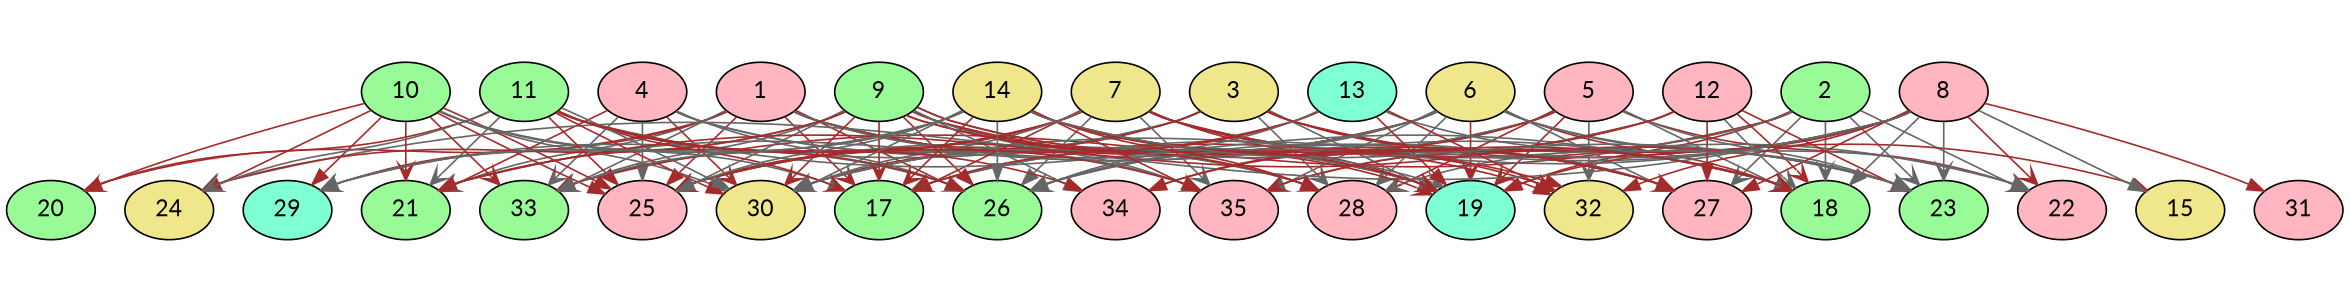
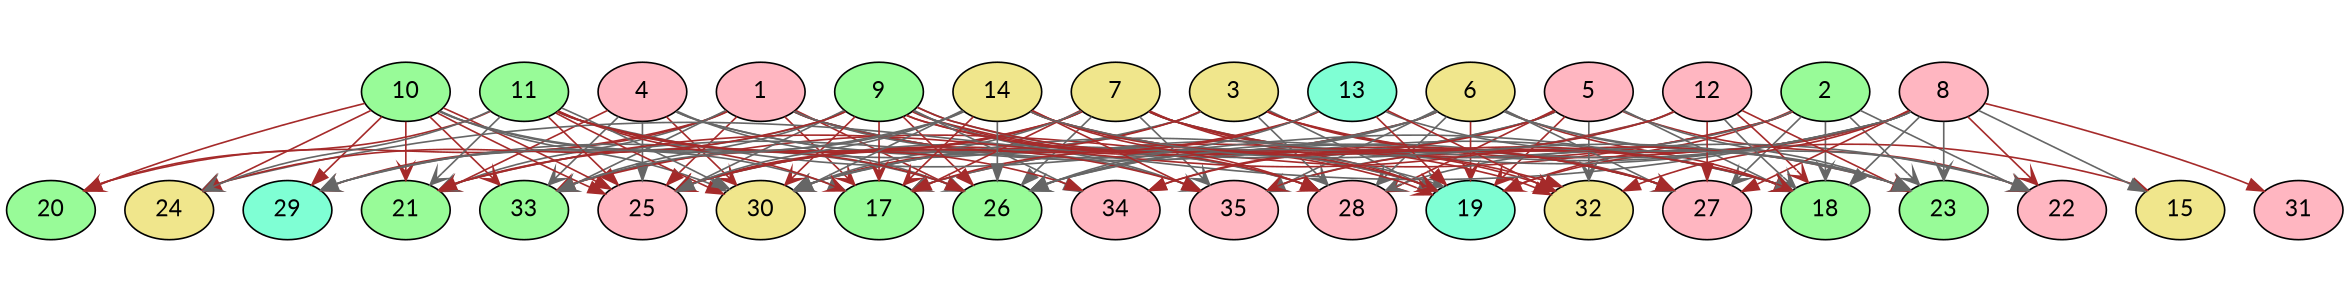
  digraph {
    fontname=Lato
    node [alpha=0.08 fillcolor=lightpink fontname=Lato style=filled]
    edge [arrowhead=vee color=brown fontname=Lato]
    1 [alpha=0.07 expect_size=46267392]
    17 [alpha=0.00 expect_size=27713536 fillcolor=palegreen]
    18 [alpha=0.11 expect_size=43116544 fillcolor=palegreen]
    19 [expect_size=9312256 fillcolor=aquamarine]
    20 [alpha=0.12 expect_size=47749120 fillcolor=palegreen]
    21 [alpha=0.14 expect_size=43750400 fillcolor=palegreen]
    25 [alpha=0.04 expect_size=50412544]
    26 [alpha=0.16 expect_size=21024768 fillcolor=palegreen]
    27 [alpha=0.18 expect_size=29177856]
    28 [alpha=0.03 expect_size=30269440]
    29 [alpha=0.04 expect_size=9547776 fillcolor=aquamarine]
    33 [alpha=0.04 expect_size=6462464 fillcolor=palegreen]
    35 [alpha=0.06 expect_size=29541376]
    2 [alpha=0.19 expect_size=28205056 fillcolor=palegreen]
    22 [alpha=0.05 expect_size=20654080]
    23 [alpha=0.02 expect_size=24046592 fillcolor=palegreen]
    3 [alpha=0.02 expect_size=18298880 fillcolor=khaki]
    15 [expect_size=25744384 fillcolor=khaki]
    30 [alpha=0.12 expect_size=28403712 fillcolor=khaki]
    4 [alpha=0.16 expect_size=27825152]
    5 [alpha=0.20 expect_size=27899904]
    32 [alpha=0.09 expect_size=42052608 fillcolor=khaki]
    34 [alpha=0.10 expect_size=10492928]
    6 [alpha=0.01 expect_size=43988992 fillcolor=khaki]
    7 [alpha=0.07 expect_size=27929600 fillcolor=khaki]
    8 [alpha=0.06 expect_size=10235904]
    24 [expect_size=43101184 fillcolor=khaki]
    31 [alpha=0.05 expect_size=9834496]
    9 [alpha=0.16 expect_size=47183872 fillcolor=palegreen]
    10 [alpha=0.18 expect_size=19437568 fillcolor=palegreen]
    11 [alpha=0.10 expect_size=16569344 fillcolor=palegreen]
    12 [alpha=0.01 expect_size=32463872]
    13 [expect_size=29136896 fillcolor=aquamarine]
    14 [alpha=0.03 expect_size=34251776 fillcolor=khaki]
    1 -> 17
    1 -> 18 [color=gray40]
    1 -> 19
    1 -> 20 [arrowhead=normal]
    1 -> 21 [color=gray40]
    1 -> 25 [arrowhead=normal]
    1 -> 26 [arrowhead=normal]
    1 -> 27 [arrowhead=normal color=gray40]
    1 -> 28 [arrowhead=normal]
    1 -> 29
    1 -> 33 [color=gray40]
    1 -> 35 [color=gray40]
    2 -> 17
    2 -> 18 [color=gray40]
-   2 -> 19 [arrowhead=normal]
+   2 -> 19
    2 -> 27 [color=gray40]
    2 -> 33
    2 -> 35 [arrowhead=normal color=gray40]
    2 -> 22 [color=gray40]
    2 -> 23 [color=gray40]
    3 -> 18
    3 -> 19 [arrowhead=normal color=gray40]
    3 -> 25 [arrowhead=normal]
    3 -> 27 [arrowhead=normal]
    3 -> 28 [color=gray40]
    3 -> 29 [color=gray40]
    3 -> 15 [arrowhead=normal]
    3 -> 30
    4 -> 19 [arrowhead=normal color=gray40]
    4 -> 21
    4 -> 25 [arrowhead=normal color=gray40]
    4 -> 26 [color=gray40]
    4 -> 28 [arrowhead=normal color=gray40]
    4 -> 33 [color=gray40]
    4 -> 30
    5 -> 18 [color=gray40]
    5 -> 19
    5 -> 25 [color=gray40]
    5 -> 26 [arrowhead=normal color=gray40]
    5 -> 28
    5 -> 22
    5 -> 23 [color=gray40]
    5 -> 30 [color=gray40]
    5 -> 32 [color=gray40]
    5 -> 34 [arrowhead=normal]
    6 -> 18
    6 -> 19
    6 -> 21 [color=gray40]
    6 -> 25
    6 -> 26 [color=gray40]
    6 -> 27 [color=gray40]
    6 -> 28 [color=gray40]
    6 -> 35 [color=gray40]
    6 -> 22 [arrowhead=normal color=gray40]
    6 -> 23 [arrowhead=normal color=gray40]
    6 -> 30 [color=gray40]
    7 -> 17 [arrowhead=normal]
    7 -> 18 [arrowhead=normal]
    7 -> 19
    7 -> 21 [arrowhead=normal]
    7 -> 25
    7 -> 26 [arrowhead=normal color=gray40]
    7 -> 27 [arrowhead=normal color=gray40]
    7 -> 33 [arrowhead=normal]
    7 -> 35 [color=gray40]
    7 -> 22 [color=gray40]
    7 -> 23
    7 -> 30 [arrowhead=normal color=gray40]
    7 -> 32 [arrowhead=normal]
    8 -> 17 [color=gray40]
    8 -> 18 [arrowhead=normal color=gray40]
    8 -> 19 [arrowhead=normal]
    8 -> 26 [arrowhead=normal color=gray40]
    8 -> 27 [arrowhead=normal]
    8 -> 28 [color=gray40]
    8 -> 35
    8 -> 22
    8 -> 23 [color=gray40]
    8 -> 15 [arrowhead=normal color=gray40]
    8 -> 30 [color=gray40]
    8 -> 32 [arrowhead=normal]
    8 -> 24 [color=gray40]
    8 -> 31 [arrowhead=normal]
    9 -> 17
    9 -> 19
    9 -> 19 [color=gray40]
    9 -> 25 [arrowhead=normal color=gray40]
    9 -> 26 [arrowhead=normal]
    9 -> 27 [arrowhead=normal]
    9 -> 28
    9 -> 29 [color=gray40]
    9 -> 33 [color=gray40]
    9 -> 35 [arrowhead=normal color=gray40]
    9 -> 30
    9 -> 32 [arrowhead=normal]
    9 -> 32 [arrowhead=normal]
    9 -> 34 [arrowhead=normal color=gray40]
    9 -> 24
    10 -> 17 [arrowhead=normal color=gray40]
    10 -> 20
    10 -> 21
    10 -> 25 [arrowhead=normal]
    10 -> 25 [arrowhead=normal]
    10 -> 26 [arrowhead=normal color=gray40]
    10 -> 29 [arrowhead=normal]
    10 -> 33
    10 -> 30 [arrowhead=normal color=gray40]
    10 -> 24 [arrowhead=normal]
    11 -> 17
    11 -> 18 [arrowhead=normal color=gray40]
    11 -> 20 [arrowhead=normal]
    11 -> 21 [color=gray40]
    11 -> 25 [arrowhead=normal]
    11 -> 26 [arrowhead=normal]
    11 -> 35 [arrowhead=normal]
    11 -> 30 [arrowhead=normal]
    11 -> 30 [arrowhead=normal color=gray40]
    11 -> 34 [arrowhead=normal]
    11 -> 24 [color=gray40]
    12 -> 18 [color=gray40]
    12 -> 18
    12 -> 21 [arrowhead=normal]
    12 -> 26 [color=gray40]
    12 -> 27 [arrowhead=normal]
    12 -> 23 [arrowhead=normal]
    12 -> 34 [arrowhead=normal]
-   13 -> 17
+   13 -> 17 [arrowhead=normal]
    13 -> 19 [arrowhead=normal]
    13 -> 25
    13 -> 26 [color=gray40]
    13 -> 23 [arrowhead=normal color=gray40]
    13 -> 32
    14 -> 17
    14 -> 18
    14 -> 19
    14 -> 25 [arrowhead=normal color=gray40]
    14 -> 26 [arrowhead=normal color=gray40]
    14 -> 27
    14 -> 28 [arrowhead=normal]
    14 -> 29 [arrowhead=normal color=gray40]
    14 -> 33 [arrowhead=normal color=gray40]
    14 -> 35 [arrowhead=normal]
    14 -> 23 [color=gray40]
    14 -> 30 [arrowhead=normal color=gray40]
  }
